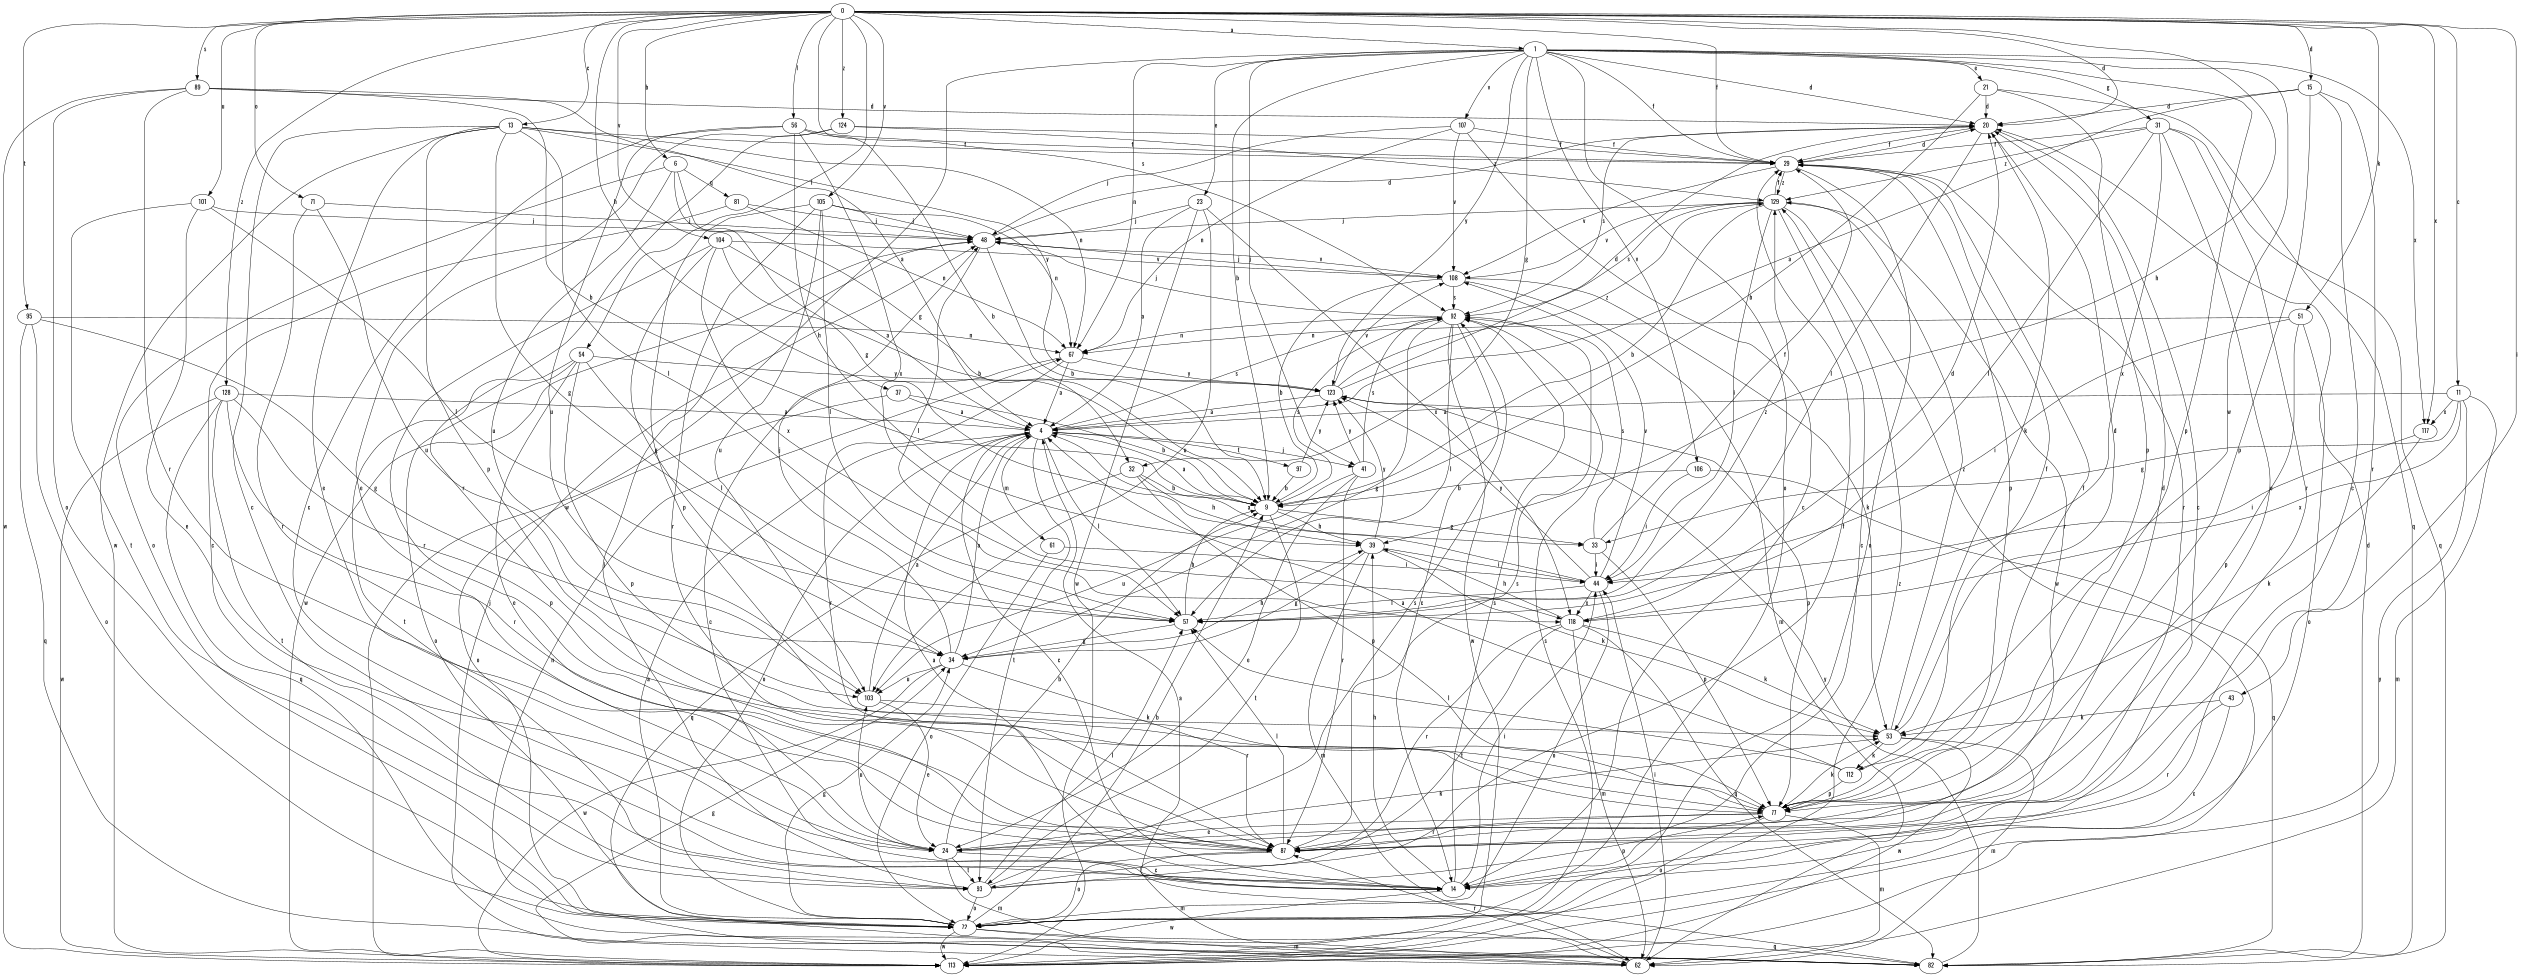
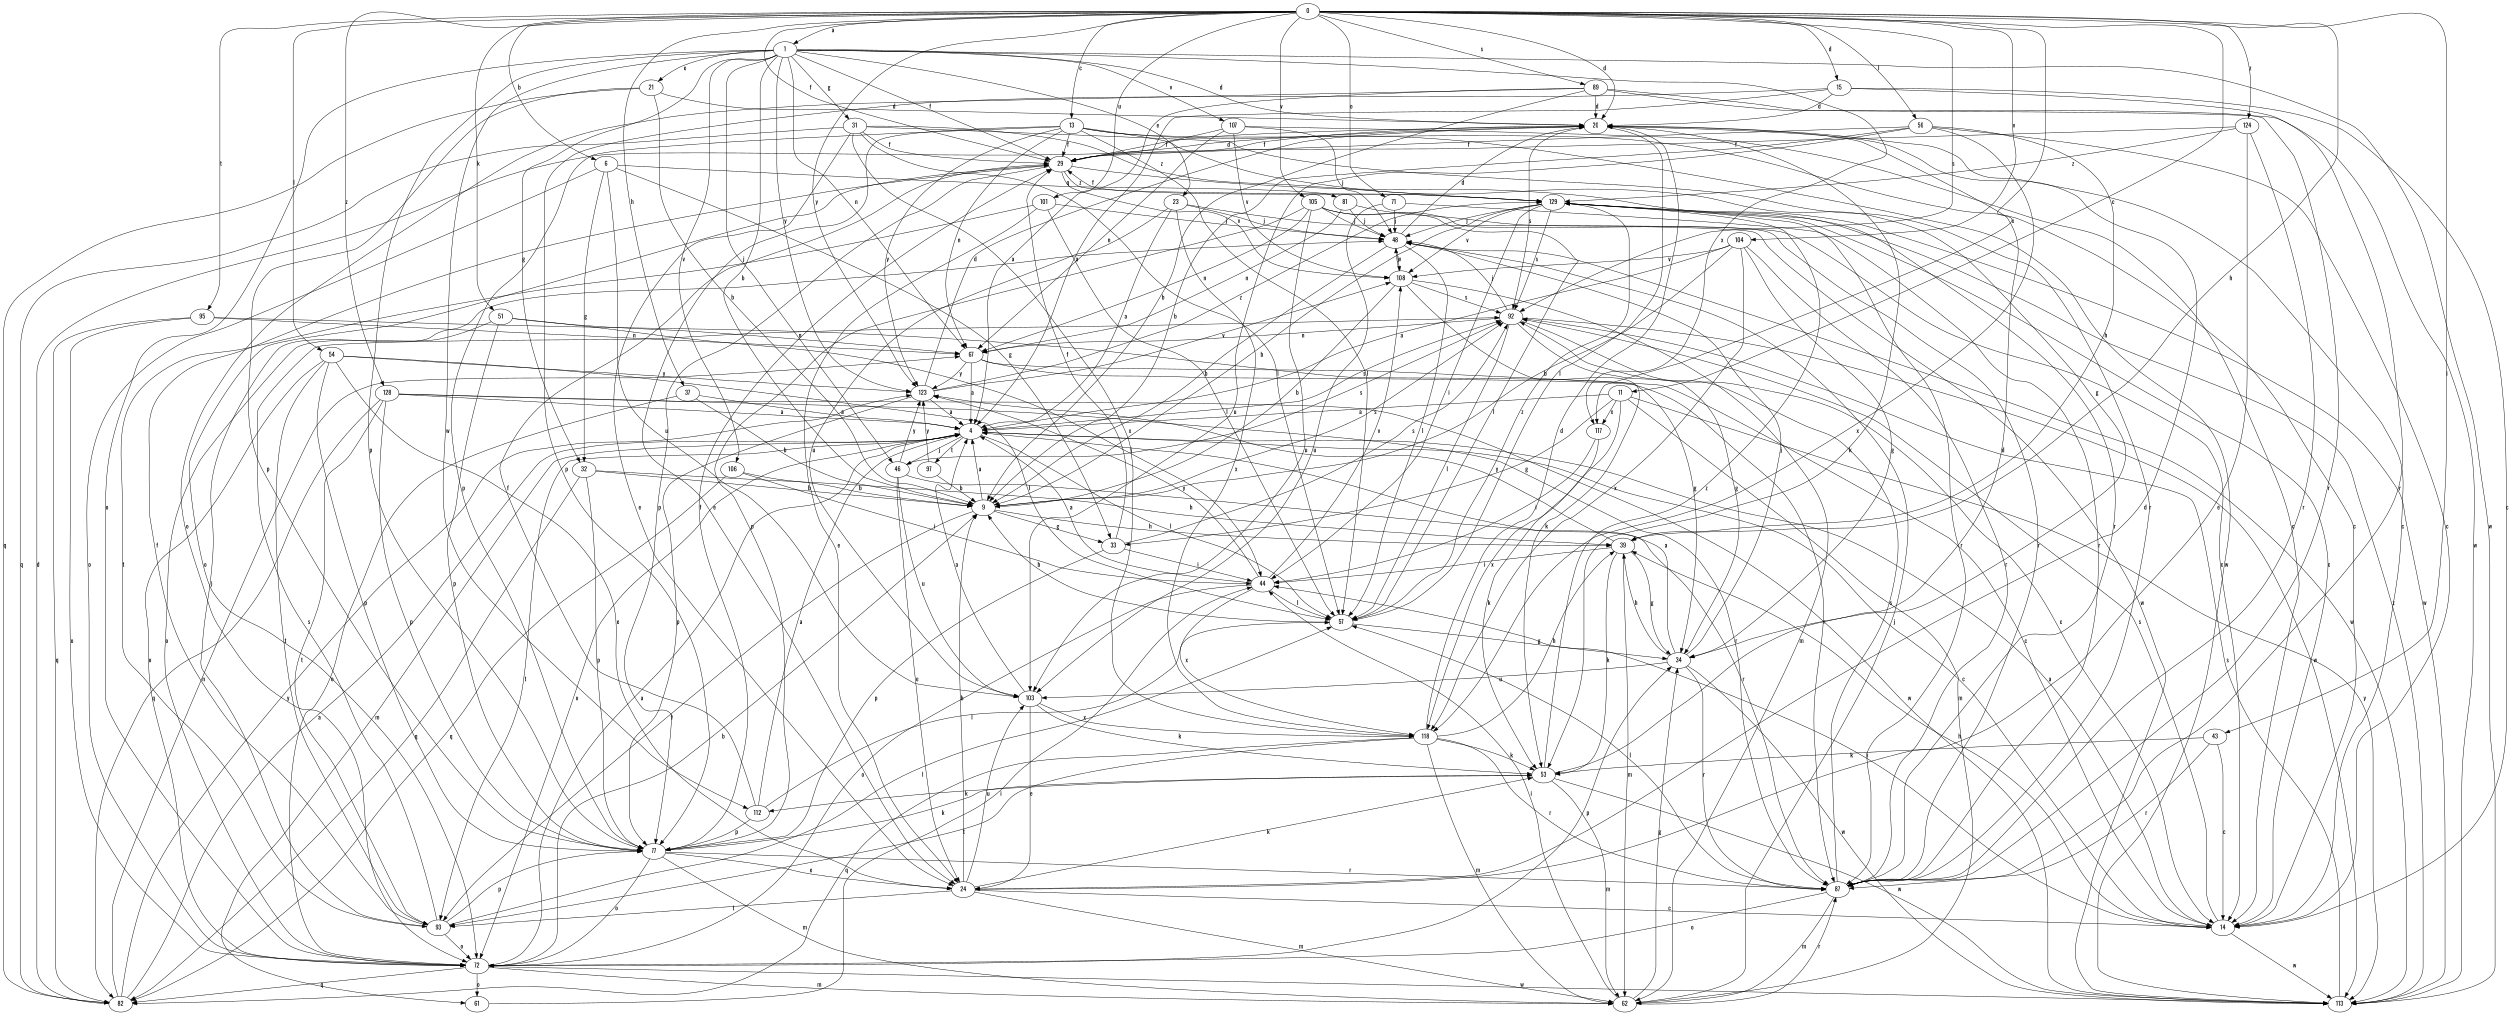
  strict digraph {
    fontname=Oswald
    node [fontname=Oswald]
    edge [fontname=Oswald]
    0
    1
    6
    11
    13
    15
    20
    29
    37
    39
    43
    51
    54
    56
    71
    89
    92
    95
    101
    104
    105
    117
    123
    124
    128
    9
    21
    23
    31
    32
-   46 [label=41]
+   46
    67
    72
    77
    106
    107
    112
    113
    33
    81
    103
    4
    62
    118
    14
    57
    24
    34
    87
    53
    108
    129
    44
    n54 [label=93]
    48
    82
    61
    97
    0 -> 1 [label=a]
    0 -> 6 [label=b]
    0 -> 11 [label=c]
    0 -> 13 [label=c]
    0 -> 15 [label=d]
    0 -> 20 [label=d]
    0 -> 29 [label=f]
    0 -> 37 [label=h]
    0 -> 39 [label=h]
    0 -> 43 [label=i]
    0 -> 51 [label=k]
    0 -> 54 [label=l]
    0 -> 56 [label=l]
    0 -> 71 [label=o]
    0 -> 89 [label=s]
    0 -> 92 [label=s]
    0 -> 95 [label=t]
    0 -> 101 [label=u]
    0 -> 104 [label=v]
    0 -> 105 [label=v]
    0 -> 117 [label=x]
+   0 -> 123 [label=y]
    0 -> 124 [label=z]
    0 -> 128 [label=z]
    1 -> 20 [label=d]
    1 -> 29 [label=f]
    1 -> 117 [label=x]
    1 -> 123 [label=y]
    1 -> 9 [label=b]
    1 -> 21 [label=e]
    1 -> 23 [label=e]
    1 -> 31 [label=g]
    1 -> 32 [label=g]
    1 -> 46 [label=j]
    1 -> 67 [label=n]
    1 -> 72 [label=o]
    1 -> 77 [label=p]
    1 -> 106 [label=v]
    1 -> 107 [label=v]
    1 -> 112 [label=w]
    1 -> 113 [label=w]
    6 -> 32 [label=g]
    6 -> 72 [label=o]
    6 -> 33 [label=g]
    6 -> 81 [label=q]
    6 -> 103 [label=u]
    11 -> 117 [label=x]
    11 -> 113 [label=y]
    11 -> 33 [label=g]
    11 -> 4 [label=a]
    11 -> 62 [label=m]
    11 -> 118 [label=x]
    13 -> 29 [label=f]
    13 -> 123 [label=y]
    13 -> 67 [label=n]
    13 -> 77 [label=p]
    13 -> 113 [label=w]
    13 -> 14 [label=c]
    13 -> 57 [label=l]
    13 -> 24 [label=e]
    13 -> 34 [label=g]
    15 -> 20 [label=d]
    15 -> 77 [label=p]
    15 -> 4 [label=a]
    15 -> 14 [label=c]
    15 -> 87 [label=r]
    20 -> 29 [label=f]
    20 -> 92 [label=s]
    20 -> 14 [label=c]
    20 -> 57 [label=l]
    20 -> 53 [label=k]
    29 -> 20 [label=d]
    29 -> 72 [label=o]
    29 -> 77 [label=p]
    29 -> 87 [label=r]
    29 -> 108 [label=v]
    29 -> 129 [label=z]
    37 -> 9 [label=b]
    37 -> 72 [label=o]
    37 -> 4 [label=a]
    39 -> 123 [label=y]
    39 -> 62 [label=m]
    39 -> 34 [label=g]
    39 -> 53 [label=k]
    39 -> 44 [label=i]
    43 -> 14 [label=c]
    43 -> 87 [label=r]
    43 -> 53 [label=k]
    51 -> 67 [label=n]
    51 -> 72 [label=o]
    51 -> 77 [label=p]
    51 -> 44 [label=i]
    54 -> 123 [label=y]
    54 -> 72 [label=o]
    54 -> 77 [label=p]
    54 -> 57 [label=l]
    54 -> 24 [label=e]
    54 -> n54 [label=t]
    56 -> 29 [label=f]
    56 -> 39 [label=h]
    56 -> 9 [label=b]
    56 -> 103 [label=u]
    56 -> 118 [label=x]
    56 -> 14 [label=c]
    71 -> 103 [label=u]
    71 -> 87 [label=r]
    71 -> 48 [label=j]
    89 -> 20 [label=d]
    89 -> 9 [label=b]
    89 -> 72 [label=o]
    89 -> 113 [label=w]
    89 -> 4 [label=a]
    89 -> 87 [label=r]
    92 -> 67 [label=n]
    92 -> 113 [label=w]
    92 -> 14 [label=c]
    92 -> 57 [label=l]
    92 -> 34 [label=g]
    92 -> 48 [label=j]
    95 -> 67 [label=n]
    95 -> 72 [label=o]
    95 -> 34 [label=g]
    95 -> 82 [label=q]
    101 -> 57 [label=l]
    101 -> 24 [label=e]
    101 -> n54 [label=t]
    101 -> 48 [label=j]
    104 -> 9 [label=b]
    104 -> 4 [label=a]
    104 -> 118 [label=x]
    104 -> 34 [label=g]
    104 -> 87 [label=r]
    104 -> 108 [label=v]
    105 -> 67 [label=n]
    105 -> 77 [label=p]
    105 -> 103 [label=u]
    105 -> 57 [label=l]
    105 -> 87 [label=r]
    105 -> 48 [label=j]
    117 -> 53 [label=k]
    117 -> 44 [label=i]
    123 -> 20 [label=d]
    123 -> 77 [label=p]
    123 -> 4 [label=a]
    123 -> 108 [label=v]
    123 -> 129 [label=z]
    124 -> 29 [label=f]
    124 -> 24 [label=e]
    124 -> 87 [label=r]
    124 -> 129 [label=z]
    128 -> 77 [label=p]
    128 -> 113 [label=w]
    128 -> 4 [label=a]
    128 -> 87 [label=r]
    128 -> n54 [label=t]
    128 -> 82 [label=q]
    9 -> 39 [label=h]
    9 -> 92 [label=s]
    9 -> 33 [label=g]
    9 -> 4 [label=a]
    9 -> n54 [label=t]
    21 -> 20 [label=d]
    21 -> 9 [label=b]
    21 -> 77 [label=p]
    21 -> 82 [label=q]
    23 -> 113 [label=w]
    23 -> 103 [label=u]
    23 -> 4 [label=a]
    23 -> 118 [label=x]
    23 -> 48 [label=j]
    31 -> 29 [label=f]
    31 -> 118 [label=x]
    31 -> 57 [label=l]
    31 -> 24 [label=e]
    31 -> 87 [label=r]
    31 -> 129 [label=z]
    31 -> 82 [label=q]
    32 -> 39 [label=h]
    32 -> 9 [label=b]
    32 -> 77 [label=p]
    32 -> 82 [label=q]
    46 -> 92 [label=s]
    46 -> 123 [label=y]
    46 -> 103 [label=u]
    46 -> 24 [label=e]
    46 -> 87 [label=r]
    67 -> 123 [label=y]
    67 -> 4 [label=a]
    67 -> 14 [label=c]
    67 -> 87 [label=r]
    72 -> 9 [label=b]
    72 -> 113 [label=w]
    72 -> 4 [label=a]
    72 -> 62 [label=m]
-   72 -> 34 [label=g]
+   72 -> 34 [label=p]
    72 -> 82 [label=q]
    77 -> 29 [label=f]
    77 -> 72 [label=o]
    77 -> 62 [label=m]
    77 -> 24 [label=e]
    77 -> 87 [label=r]
    77 -> 53 [label=k]
    106 -> 9 [label=b]
    106 -> 44 [label=i]
    106 -> 82 [label=q]
    107 -> 29 [label=f]
    107 -> 67 [label=n]
    107 -> 14 [label=c]
    107 -> 108 [label=v]
    107 -> 48 [label=j]
    112 -> 29 [label=f]
    112 -> 77 [label=p]
    112 -> 4 [label=a]
    112 -> 57 [label=l]
    113 -> 92 [label=s]
    113 -> 129 [label=z]
    33 -> 29 [label=f]
    33 -> 92 [label=s]
    33 -> 77 [label=p]
    33 -> 44 [label=i]
    81 -> 67 [label=n]
    81 -> 14 [label=c]
    81 -> 48 [label=j]
    103 -> 4 [label=a]
+   103 -> 118 [label=x]
    103 -> 24 [label=e]
    103 -> 53 [label=k]
    4 -> 92 [label=s]
    4 -> 46 [label=j]
    4 -> 72 [label=o]
    4 -> 14 [label=c]
    4 -> 57 [label=l]
    4 -> n54 [label=t]
    4 -> 61 [label=m]
    4 -> 97 [label=t]
    62 -> 34 [label=g]
    62 -> 87 [label=r]
    62 -> 44 [label=i]
    62 -> 48 [label=j]
    118 -> 20 [label=d]
    118 -> 39 [label=h]
    118 -> 62 [label=m]
    118 -> 87 [label=r]
    118 -> 53 [label=k]
    118 -> n54 [label=t]
    118 -> 82 [label=q]
    14 -> 39 [label=h]
    14 -> 92 [label=s]
    14 -> 113 [label=w]
    14 -> 4 [label=a]
    14 -> 44 [label=i]
    57 -> 9 [label=b]
    57 -> 34 [label=g]
    57 -> 129 [label=z]
    24 -> 20 [label=d]
    24 -> 9 [label=b]
    24 -> 103 [label=u]
    24 -> 62 [label=m]
    24 -> 14 [label=c]
    24 -> 53 [label=k]
    24 -> n54 [label=t]
    34 -> 39 [label=h]
    34 -> 113 [label=w]
    34 -> 103 [label=u]
    34 -> 4 [label=a]
    34 -> 87 [label=r]
    34 -> 48 [label=j]
    87 -> 92 [label=s]
    87 -> 72 [label=o]
    87 -> 62 [label=m]
    87 -> 57 [label=l]
    53 -> 20 [label=d]
    53 -> 112 [label=k]
    53 -> 113 [label=w]
    53 -> 62 [label=m]
    53 -> 129 [label=z]
    108 -> 92 [label=s]
    108 -> 9 [label=b]
    108 -> 62 [label=m]
    108 -> 53 [label=k]
    108 -> 48 [label=j]
    129 -> 29 [label=f]
    129 -> 92 [label=s]
    129 -> 9 [label=b]
    129 -> 113 [label=w]
    129 -> 14 [label=c]
    129 -> 87 [label=r]
    129 -> 108 [label=v]
    129 -> 44 [label=i]
    129 -> 48 [label=j]
    44 -> 123 [label=y]
    44 -> 72 [label=o]
    44 -> 4 [label=a]
    44 -> 118 [label=x]
    44 -> 57 [label=l]
    44 -> 108 [label=v]
    n54 -> 29 [label=f]
    n54 -> 92 [label=s]
    n54 -> 72 [label=o]
    n54 -> 77 [label=p]
    n54 -> 57 [label=l]
    n54 -> 48 [label=j]
    48 -> 20 [label=d]
    48 -> 9 [label=b]
    48 -> 113 [label=w]
    48 -> 57 [label=l]
    48 -> 108 [label=v]
    82 -> 20 [label=d]
    82 -> 123 [label=y]
    82 -> 67 [label=n]
    82 -> 4 [label=a]
-   61 -> 72 [label=o]
+   72 -> 61 [label=o]
    61 -> 44 [label=i]
    97 -> 123 [label=y]
    97 -> 9 [label=b]
  }
